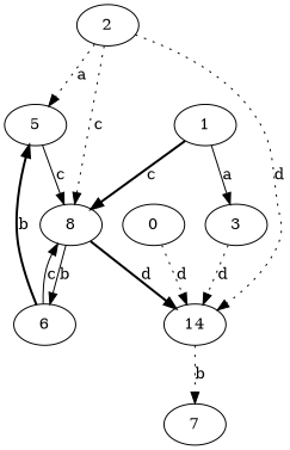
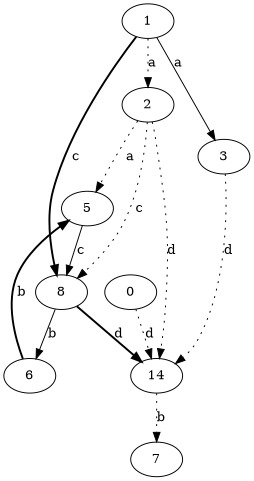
  strict digraph {
    edge [style=dotted]
    2
    5
    8
    n4 [label=14]
    6
    7
    3
    0
    1
    2 -> 5 [label=a]
    2 -> 8 [label=c]
    2 -> n4 [label=d]
    5 -> 8 [label=c style=solid]
    8 -> n4 [label=d style=bold]
    8 -> 6 [label=b style=solid]
    n4 -> 7 [label=b]
    6 -> 5 [label=b style=bold]
-   6 -> 8 [label=c style=solid]
    3 -> n4 [label=d]
    0 -> n4 [label=d]
+   1 -> 2 [label=a]
    1 -> 8 [label=c style=bold]
    1 -> 3 [label=a style=solid]
  }
